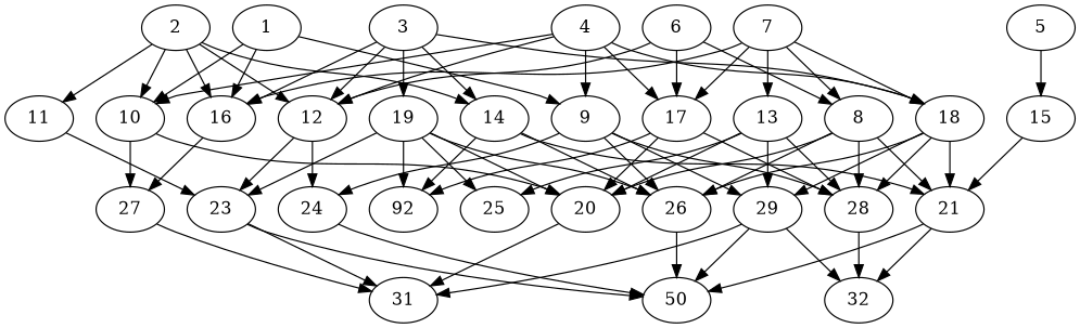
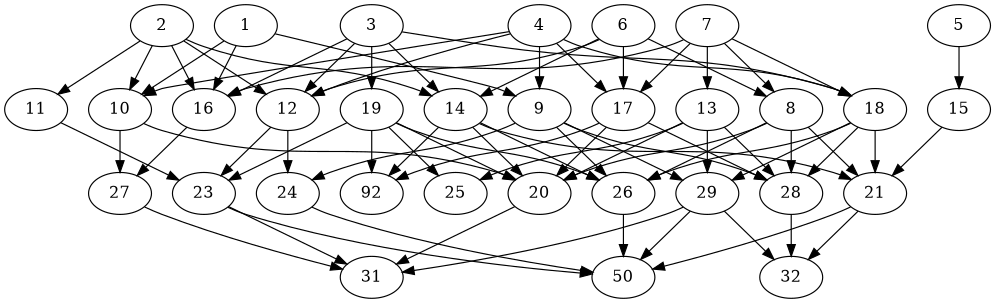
  digraph {
    node [alpha=0.05]
    1 [alpha=0.14 expect_size=198222975630351269888]
    9 [alpha=0.15 expect_size=35133433551036720]
    10 [expect_size=577136556164679467008]
    16 [alpha=0.12 expect_size=37804710574208112]
    26 [alpha=0.19 expect_size=653015921090130944]
    28 [expect_size=17094423674515624]
    24 [alpha=0.09 expect_size=2330190957263124955136]
    29 [alpha=0.03 expect_size=1674594638929929961472]
    20 [alpha=0.13 expect_size=497024214992042816]
    27 [expect_size=535263594360459584]
    n11 [alpha=0.11 expect_size=20218971351942492 label=50]
    32 [alpha=0.03 expect_size=8341159047491306]
    31 [alpha=0.11 expect_size=252717516334066816]
    2 [alpha=0.18 expect_size=7779845601822244864]
    11 [alpha=0.13 expect_size=1223593587377850624]
    12 [alpha=0.13 expect_size=15991734748938750]
    14 [alpha=0.18 expect_size=132330542051748080]
    23 [alpha=0.09 expect_size=583434125659378944]
    21 [alpha=0.11 expect_size=226764315630055194624]
    n20 [alpha=0.16 expect_size=135563062846288752 label=92]
    3 [alpha=0.04 expect_size=843429445632000000000]
    18 [expect_size=270163475244743917568]
    19 [alpha=0.06 expect_size=392292822733675298816]
    25 [alpha=0.14 expect_size=4788209541218257]
    4 [alpha=0.11 expect_size=1123524429091489536]
    17 [alpha=0.00 expect_size=305093432005355372544]
    5 [alpha=0.01 expect_size=31388602930188488]
    15 [alpha=0.08 expect_size=509020104347550220288]
    6 [alpha=0.06 expect_size=659392575138211072]
    8 [alpha=0.04 expect_size=1500899180618936320]
    7 [alpha=0.01 expect_size=40798334236902048]
    13 [alpha=0.03 expect_size=1136222724222487625728]
    1 -> 9
    1 -> 10
    1 -> 16
    9 -> 26
    9 -> 28
    9 -> 24
    9 -> 29
    10 -> 20
    10 -> 27
    16 -> 27
    26 -> n11
    28 -> 32
    24 -> n11
    29 -> n11
    29 -> 32
    29 -> 31
    20 -> 31
    27 -> 31
    2 -> 10
    2 -> 16
    2 -> 11
    2 -> 12
    2 -> 14
    11 -> 23
    12 -> 24
    12 -> 23
    14 -> 26
+   14 -> 20
    14 -> 21
    14 -> n20
    23 -> n11
    23 -> 31
    21 -> n11
    21 -> 32
    3 -> 16
    3 -> 12
    3 -> 14
    3 -> 18
    3 -> 19
    18 -> 26
    18 -> 28
    18 -> 29
    18 -> 21
    19 -> 26
    19 -> 20
    19 -> 23
    19 -> n20
    19 -> 25
    4 -> 9
    4 -> 10
    4 -> 12
    4 -> 18
    4 -> 17
    17 -> 28
    17 -> 20
    17 -> n20
    5 -> 15
    15 -> 21
    6 -> 12
+   6 -> 14
    6 -> 17
    6 -> 8
    8 -> 26
    8 -> 28
    8 -> 20
    8 -> 21
    7 -> 16
    7 -> 18
    7 -> 17
    7 -> 8
    7 -> 13
    13 -> 28
    13 -> 29
    13 -> 20
    13 -> 25
  }
